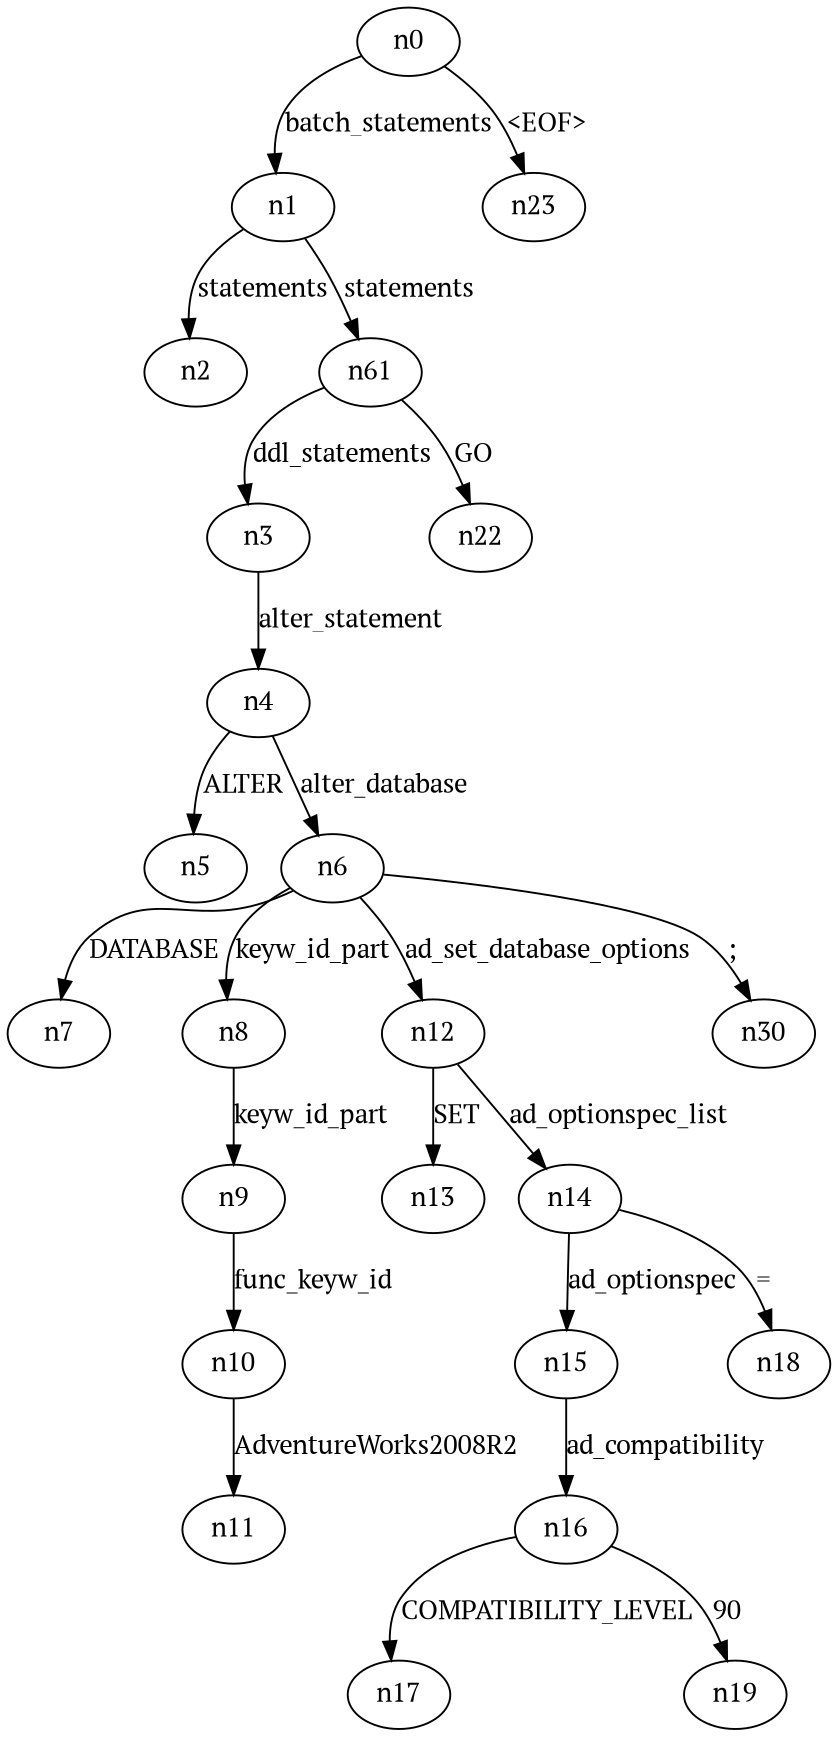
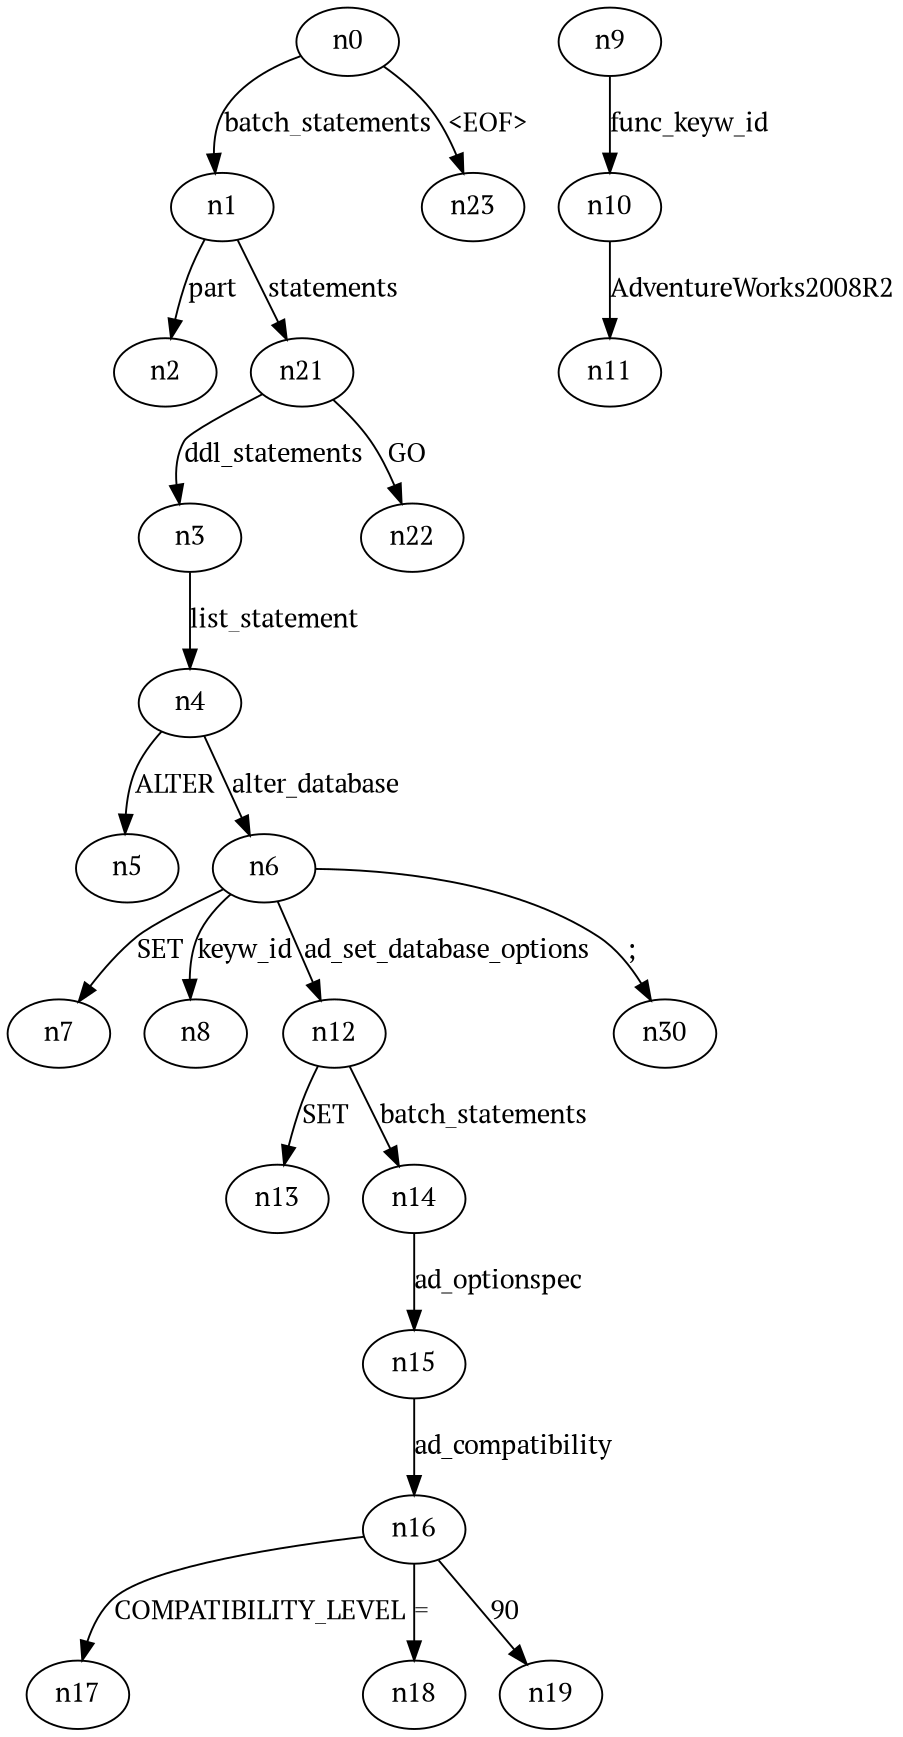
  digraph {
    fontname="PT Serif"
    node [fontname="PT Serif"]
    edge [fontname="PT Serif"]
    n0
    n1
    n23
    n2
-   n21 [label=n61]
+   n21
    n3
    n22
    n4
    n5
    n6
    n7
    n8
    n12
    n20 [label=n30]
    n9
    n13
    n14
    n10
    n11
    n15
    n16
    n17
    n18
    n19
    n0 -> n1 [label=batch_statements]
    n0 -> n23 [label="<EOF>"]
-   n1 -> n2 [label=statements]
+   n1 -> n2 [label=part]
    n1 -> n21 [label=statements]
    n21 -> n3 [label=ddl_statements]
    n21 -> n22 [label=GO]
-   n3 -> n4 [label=alter_statement]
+   n3 -> n4 [label=list_statement]
    n4 -> n5 [label=ALTER]
    n4 -> n6 [label=alter_database]
-   n6 -> n7 [label=DATABASE]
-   n6 -> n8 [label=keyw_id_part]
+   n6 -> n7 [label=SET]
+   n6 -> n8 [label=keyw_id]
    n6 -> n12 [label=ad_set_database_options]
    n6 -> n20 [label=";"]
-   n8 -> n9 [label=keyw_id_part]
    n12 -> n13 [label=SET]
-   n12 -> n14 [label=ad_optionspec_list]
+   n12 -> n14 [label=batch_statements]
    n9 -> n10 [label=func_keyw_id]
    n14 -> n15 [label=ad_optionspec]
    n10 -> n11 [label=AdventureWorks2008R2]
    n15 -> n16 [label=ad_compatibility]
    n16 -> n17 [label=COMPATIBILITY_LEVEL]
-   n14 -> n18 [label="="]
+   n16 -> n18 [label="="]
    n16 -> n19 [label=90]
  }
